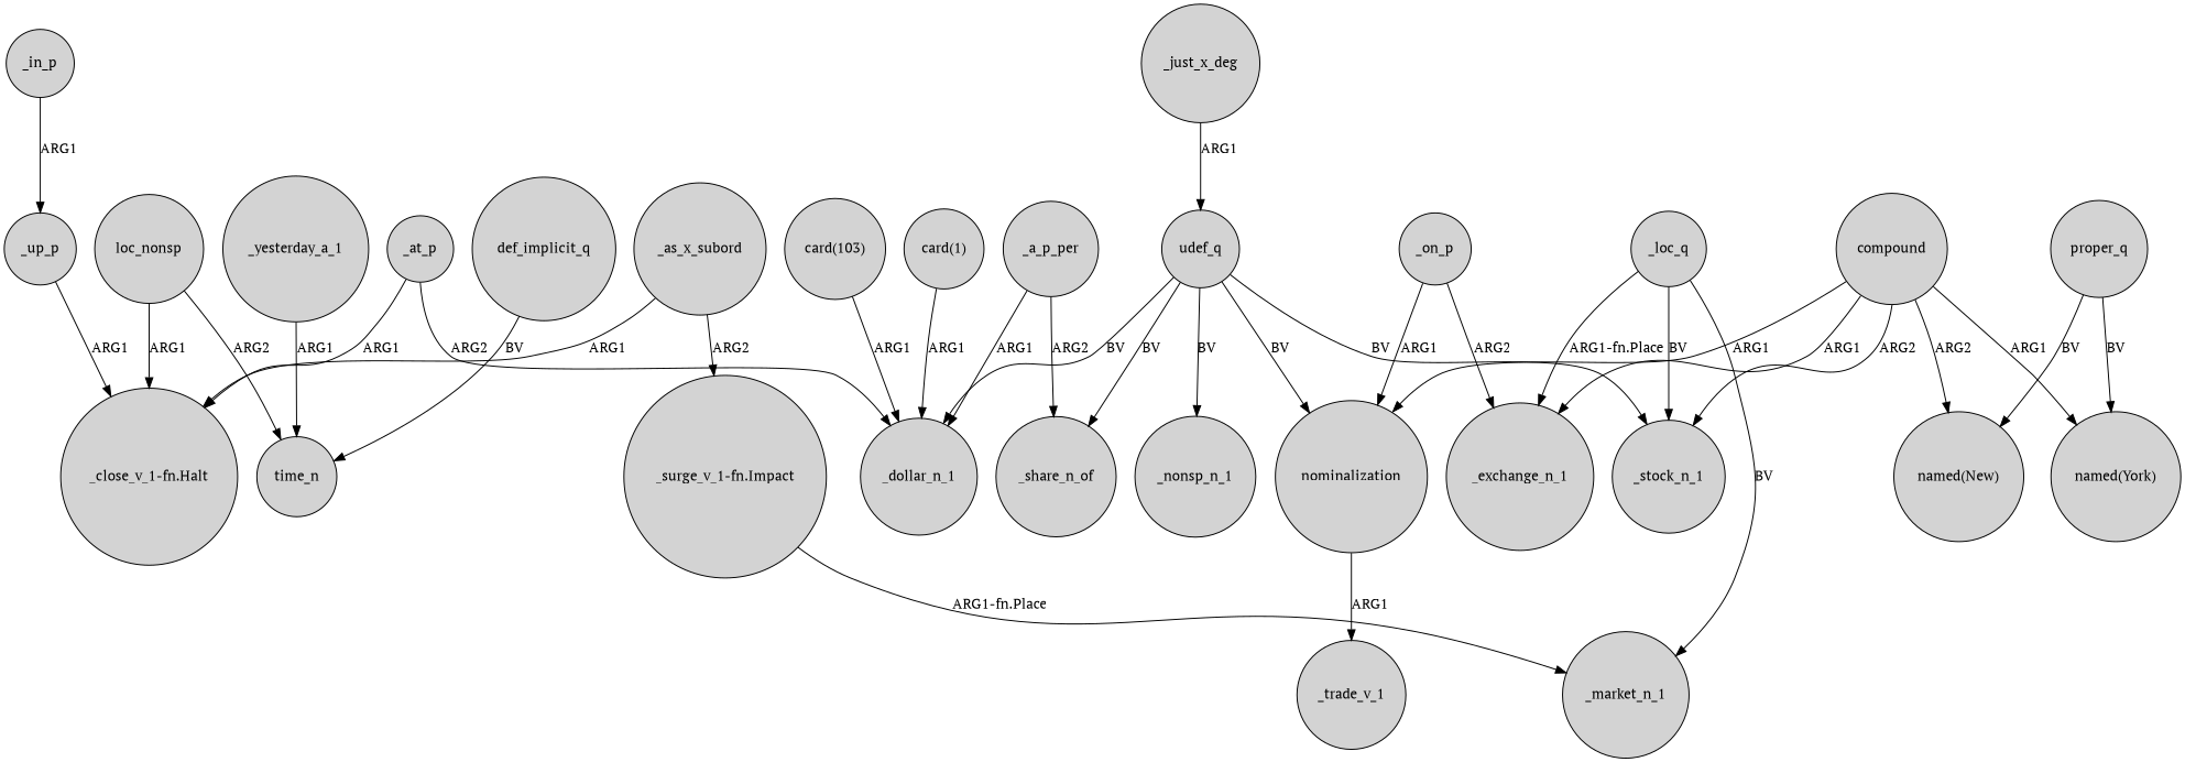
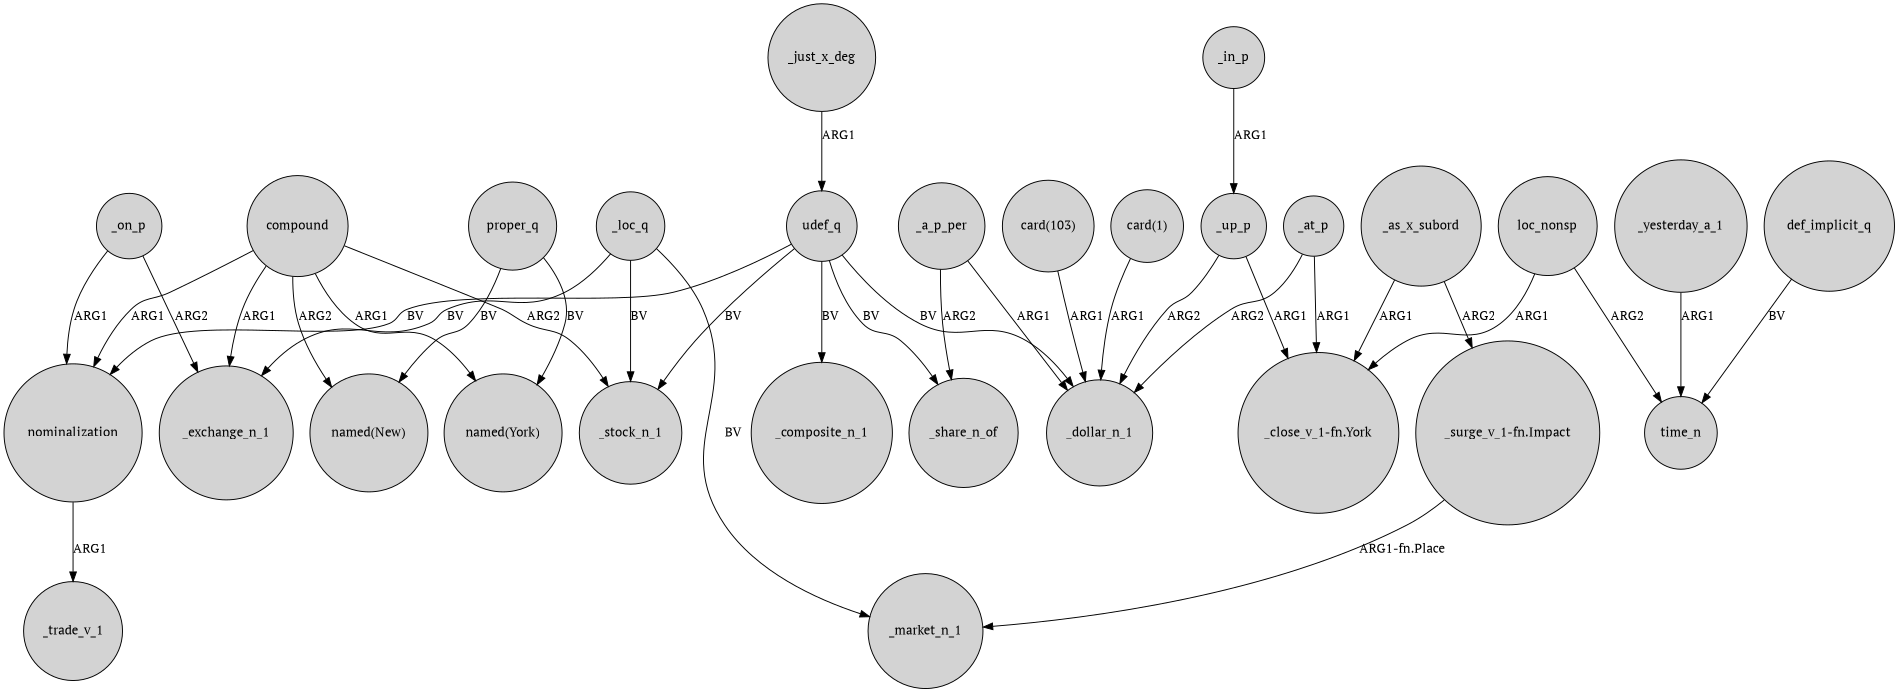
  digraph {
    fontname="PT Serif"
    node [fontname="PT Serif" shape=circle style=filled]
    edge [fontname="PT Serif"]
    _as_x_subord
-   "_close_v_1-fn.Halt"
+   "_close_v_1-fn.Halt" [label="_close_v_1-fn.York"]
    "_surge_v_1-fn.Impact"
    _market_n_1
    _on_p
    nominalization
    _exchange_n_1
    _trade_v_1
    _in_p
    _up_p
    _dollar_n_1
    "card(103)"
    compound
    _stock_n_1
    "named(New)"
    "named(York)"
    proper_q
    udef_q
-   _composite_n_1 [label=_nonsp_n_1]
+   _composite_n_1
    _share_n_of
    _yesterday_a_1
    time_n
    loc_nonsp
    n24 [label=_loc_q]
    _at_p
    "card(1)"
    _a_p_per
    def_implicit_q
    _just_x_deg
    _as_x_subord -> "_close_v_1-fn.Halt" [label=ARG1]
    _as_x_subord -> "_surge_v_1-fn.Impact" [label=ARG2]
    "_surge_v_1-fn.Impact" -> _market_n_1 [label="ARG1-fn.Place"]
    _on_p -> nominalization [label=ARG1]
    _on_p -> _exchange_n_1 [label=ARG2]
    nominalization -> _trade_v_1 [label=ARG1]
    _in_p -> _up_p [label=ARG1]
    _up_p -> "_close_v_1-fn.Halt" [label=ARG1]
+   _up_p -> _dollar_n_1 [label=ARG2]
    "card(103)" -> _dollar_n_1 [label=ARG1]
    compound -> nominalization [label=ARG1]
    compound -> _exchange_n_1 [label=ARG1]
    compound -> _stock_n_1 [label=ARG2]
    compound -> "named(New)" [label=ARG2]
    compound -> "named(York)" [label=ARG1]
    proper_q -> "named(New)" [label=BV]
    proper_q -> "named(York)" [label=BV]
    udef_q -> nominalization [label=BV]
    udef_q -> _dollar_n_1 [label=BV]
    udef_q -> _stock_n_1 [label=BV]
    udef_q -> _composite_n_1 [label=BV]
    udef_q -> _share_n_of [label=BV]
    _yesterday_a_1 -> time_n [label=ARG1]
    loc_nonsp -> "_close_v_1-fn.Halt" [label=ARG1]
    loc_nonsp -> time_n [label=ARG2]
    n24 -> _market_n_1 [label=BV]
-   n24 -> _exchange_n_1 [label="ARG1-fn.Place"]
+   n24 -> _exchange_n_1 [label=BV]
    n24 -> _stock_n_1 [label=BV]
    _at_p -> "_close_v_1-fn.Halt" [label=ARG1]
    _at_p -> _dollar_n_1 [label=ARG2]
    "card(1)" -> _dollar_n_1 [label=ARG1]
    _a_p_per -> _dollar_n_1 [label=ARG1]
    _a_p_per -> _share_n_of [label=ARG2]
    def_implicit_q -> time_n [label=BV]
    _just_x_deg -> udef_q [label=ARG1]
  }
